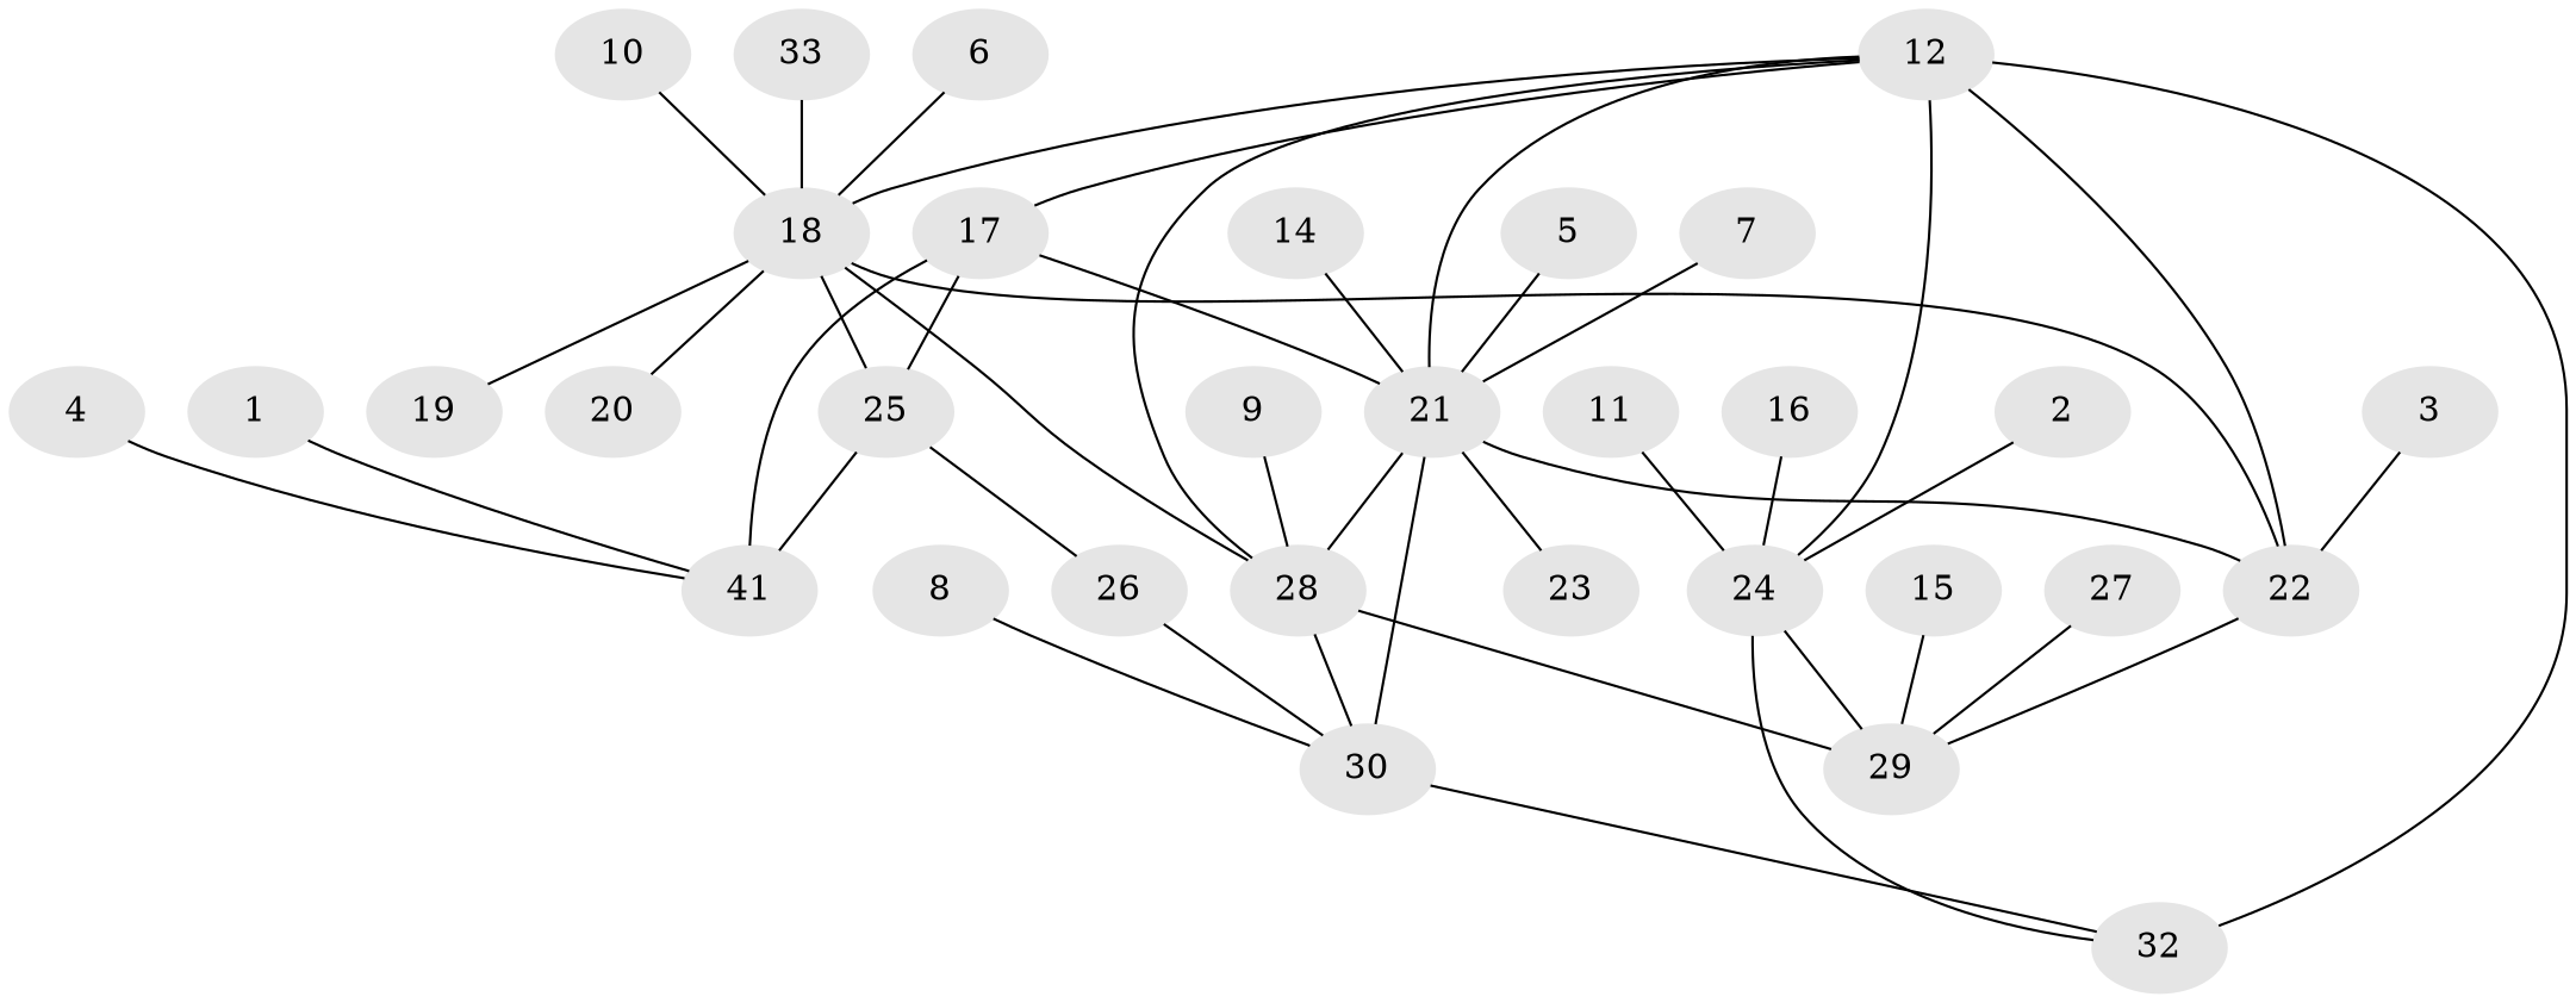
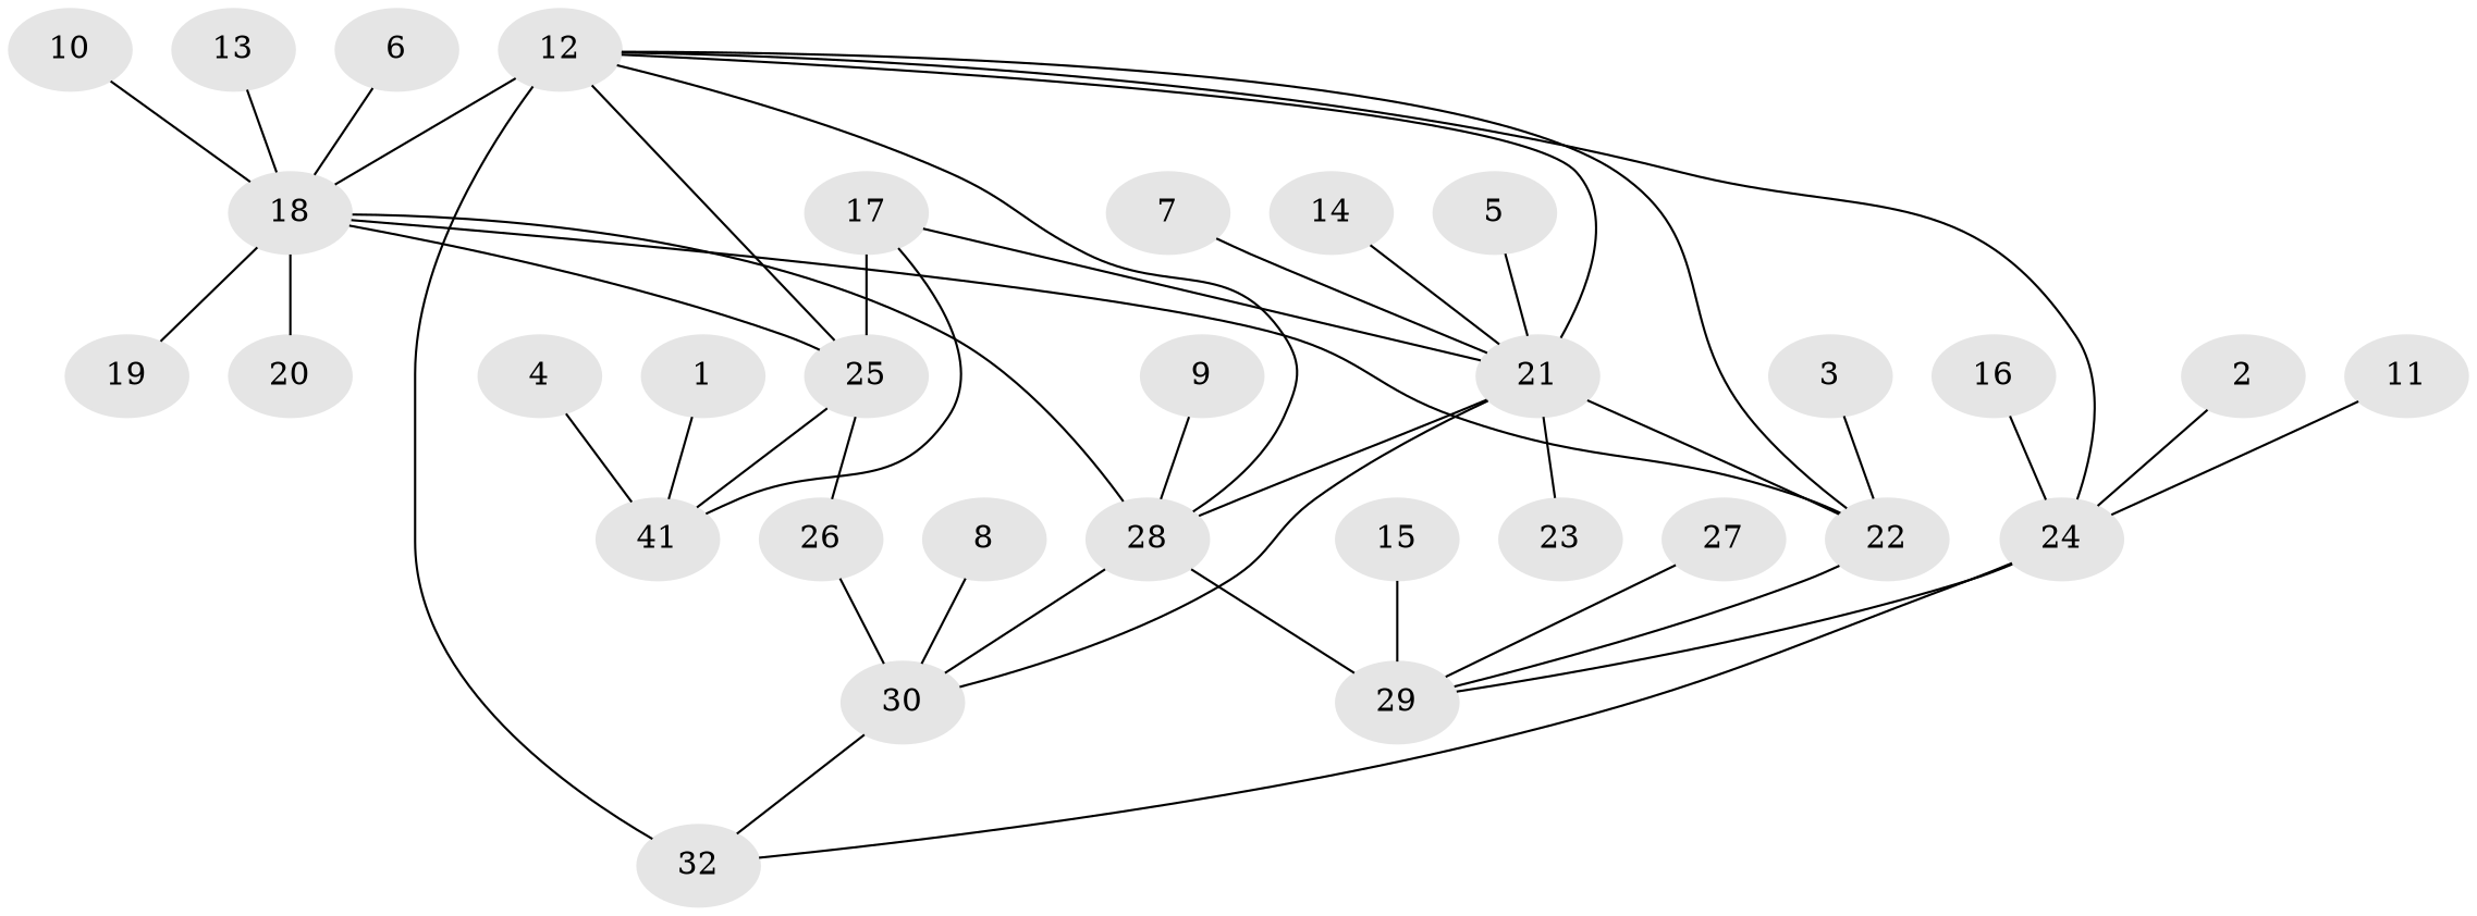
  graph {
    node [color=gray90 style=filled]
    edge [weight=1.0]
    n1 [label=41]
    1
    2
    24
    32
    29
    3
    22
    4
    5
    21
    30
    28
    23
    6
    18
    25
    19
    20
    7
    8
    9
    10
    11
    12
    17
-   13 [label=33]
+   13
    14
    15
    16
    26
    27
    1 -- n1
    2 -- 24
    24 -- 32 [weight=2.0]
    24 -- 29
    3 -- 22
    22 -- 29
    4 -- n1
    5 -- 21
    21 -- 22
    21 -- 30
    21 -- 28
    21 -- 23
    30 -- 32 [weight=2.0]
    28 -- 29 [weight=3.0]
    28 -- 30
    6 -- 18
    18 -- 22 [weight=3.0]
    18 -- 28
    18 -- 25
    18 -- 19
    18 -- 20
    25 -- n1 [weight=2.0]
    25 -- 26
    7 -- 21
    8 -- 30
    9 -- 28
    10 -- 18
    11 -- 24
    12 -- 24 [weight=2.0]
    12 -- 32 [weight=4.0]
    12 -- 22
    12 -- 21
    12 -- 28
    12 -- 18 [weight=3.0]
-   12 -- 17
+   12 -- 25
    17 -- n1 [weight=2.0]
    17 -- 21
    17 -- 25 [weight=4.0]
    13 -- 18
    14 -- 21
    15 -- 29
    16 -- 24
    26 -- 30
    27 -- 29
  }
